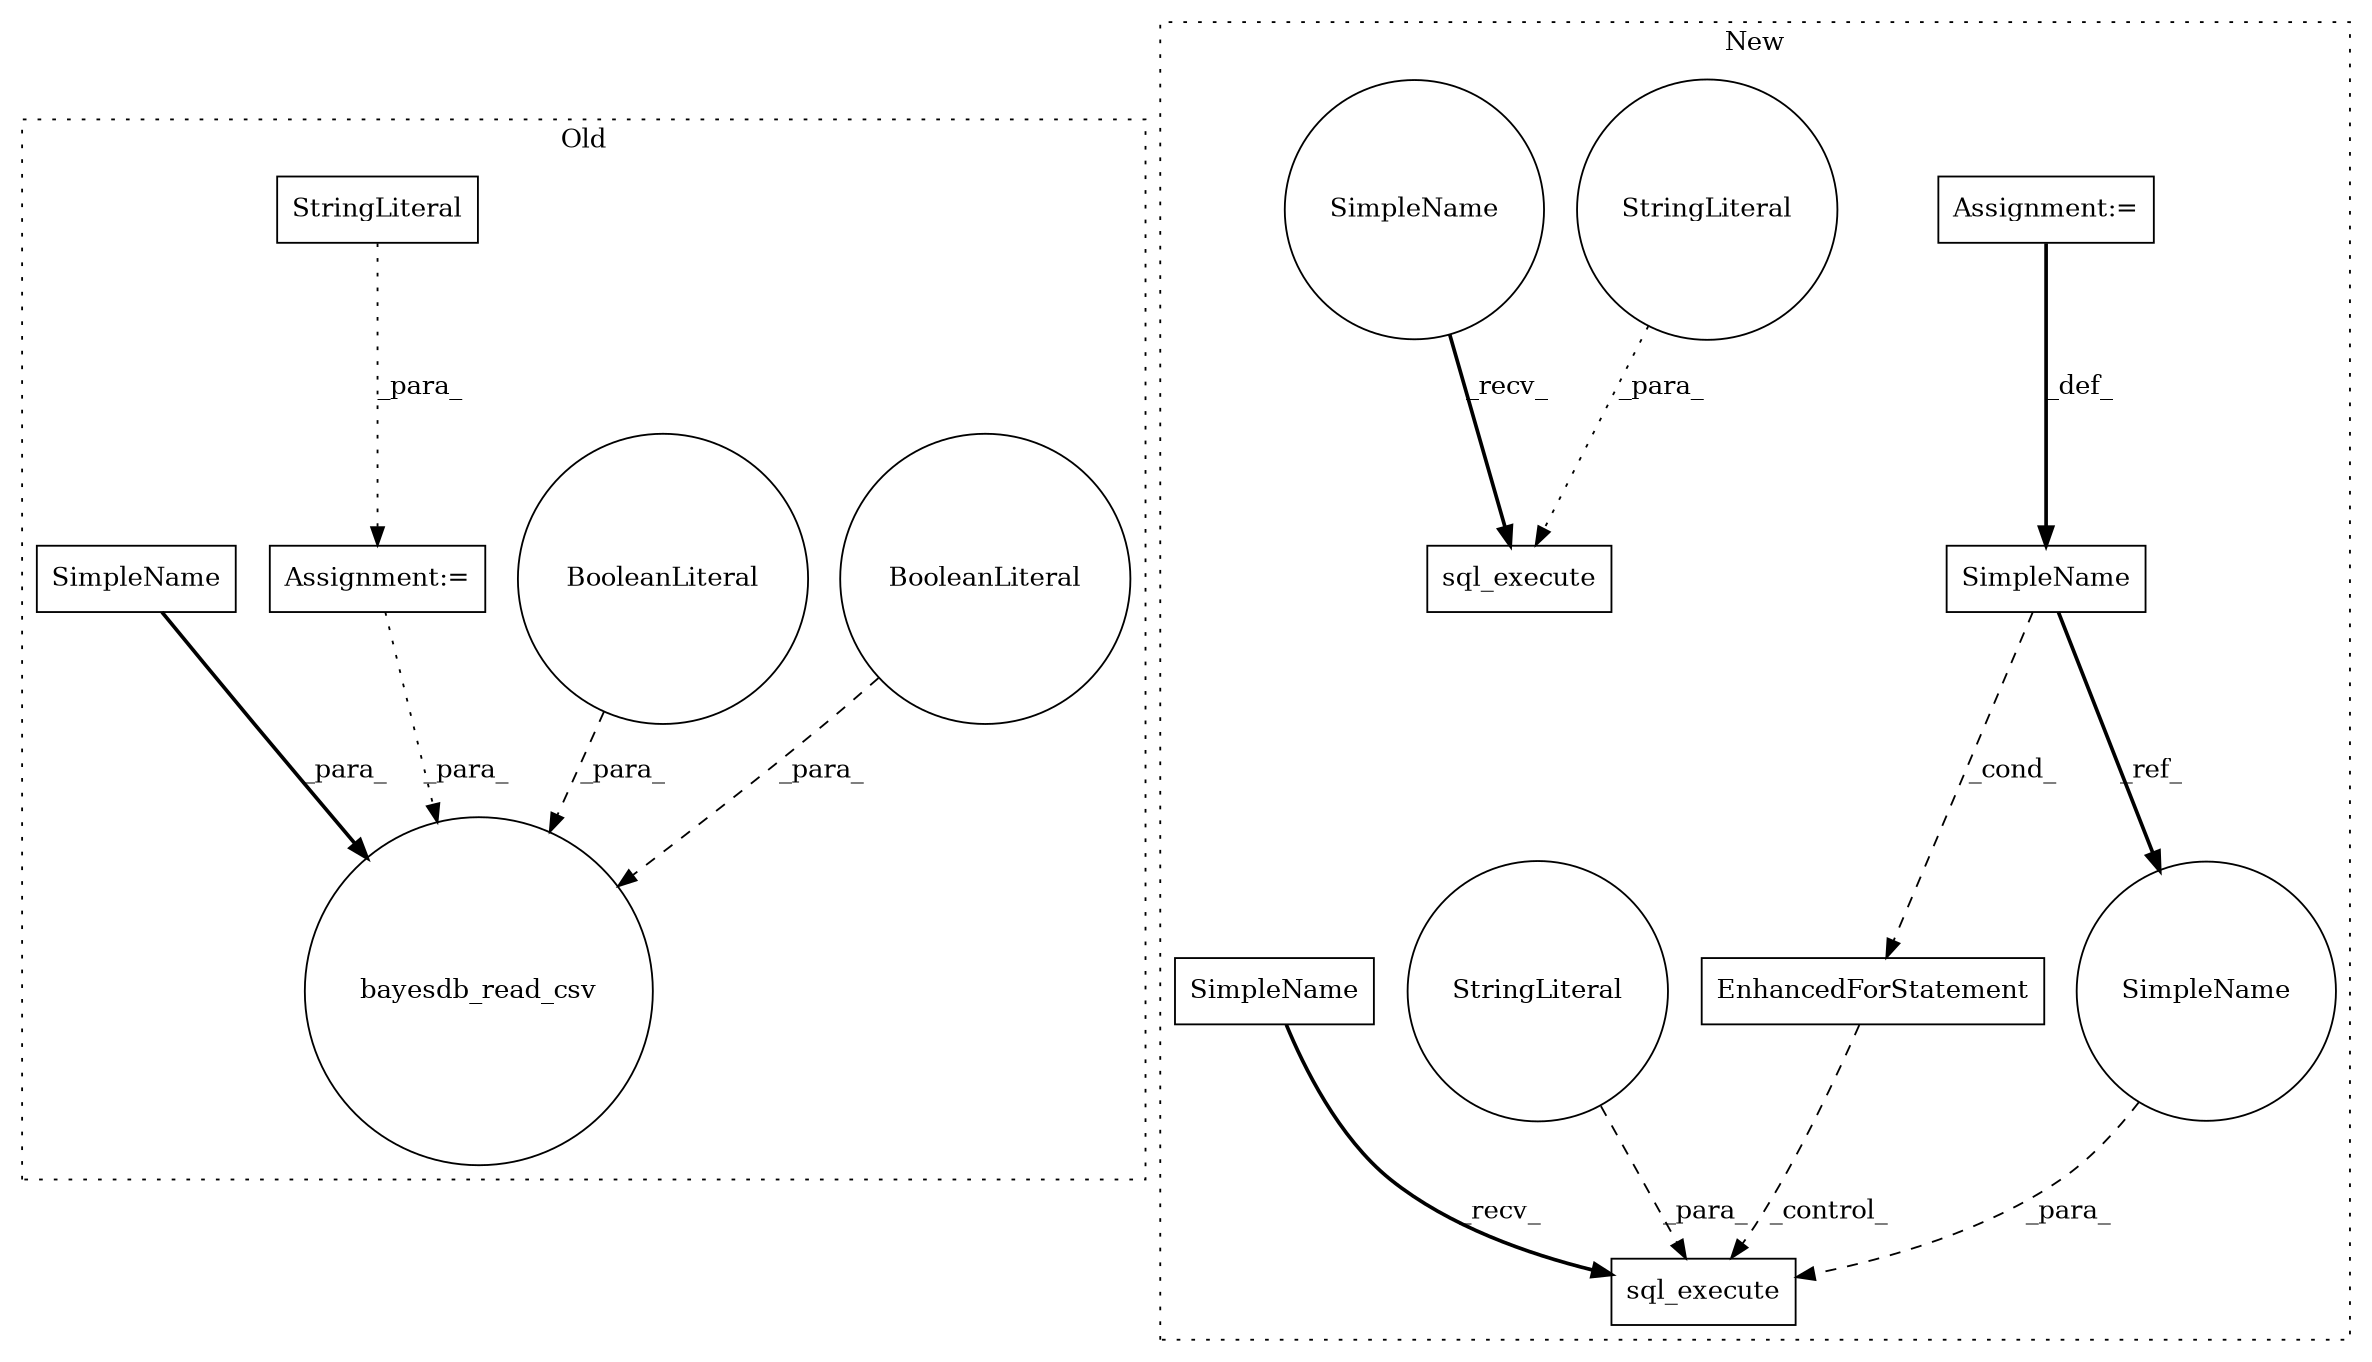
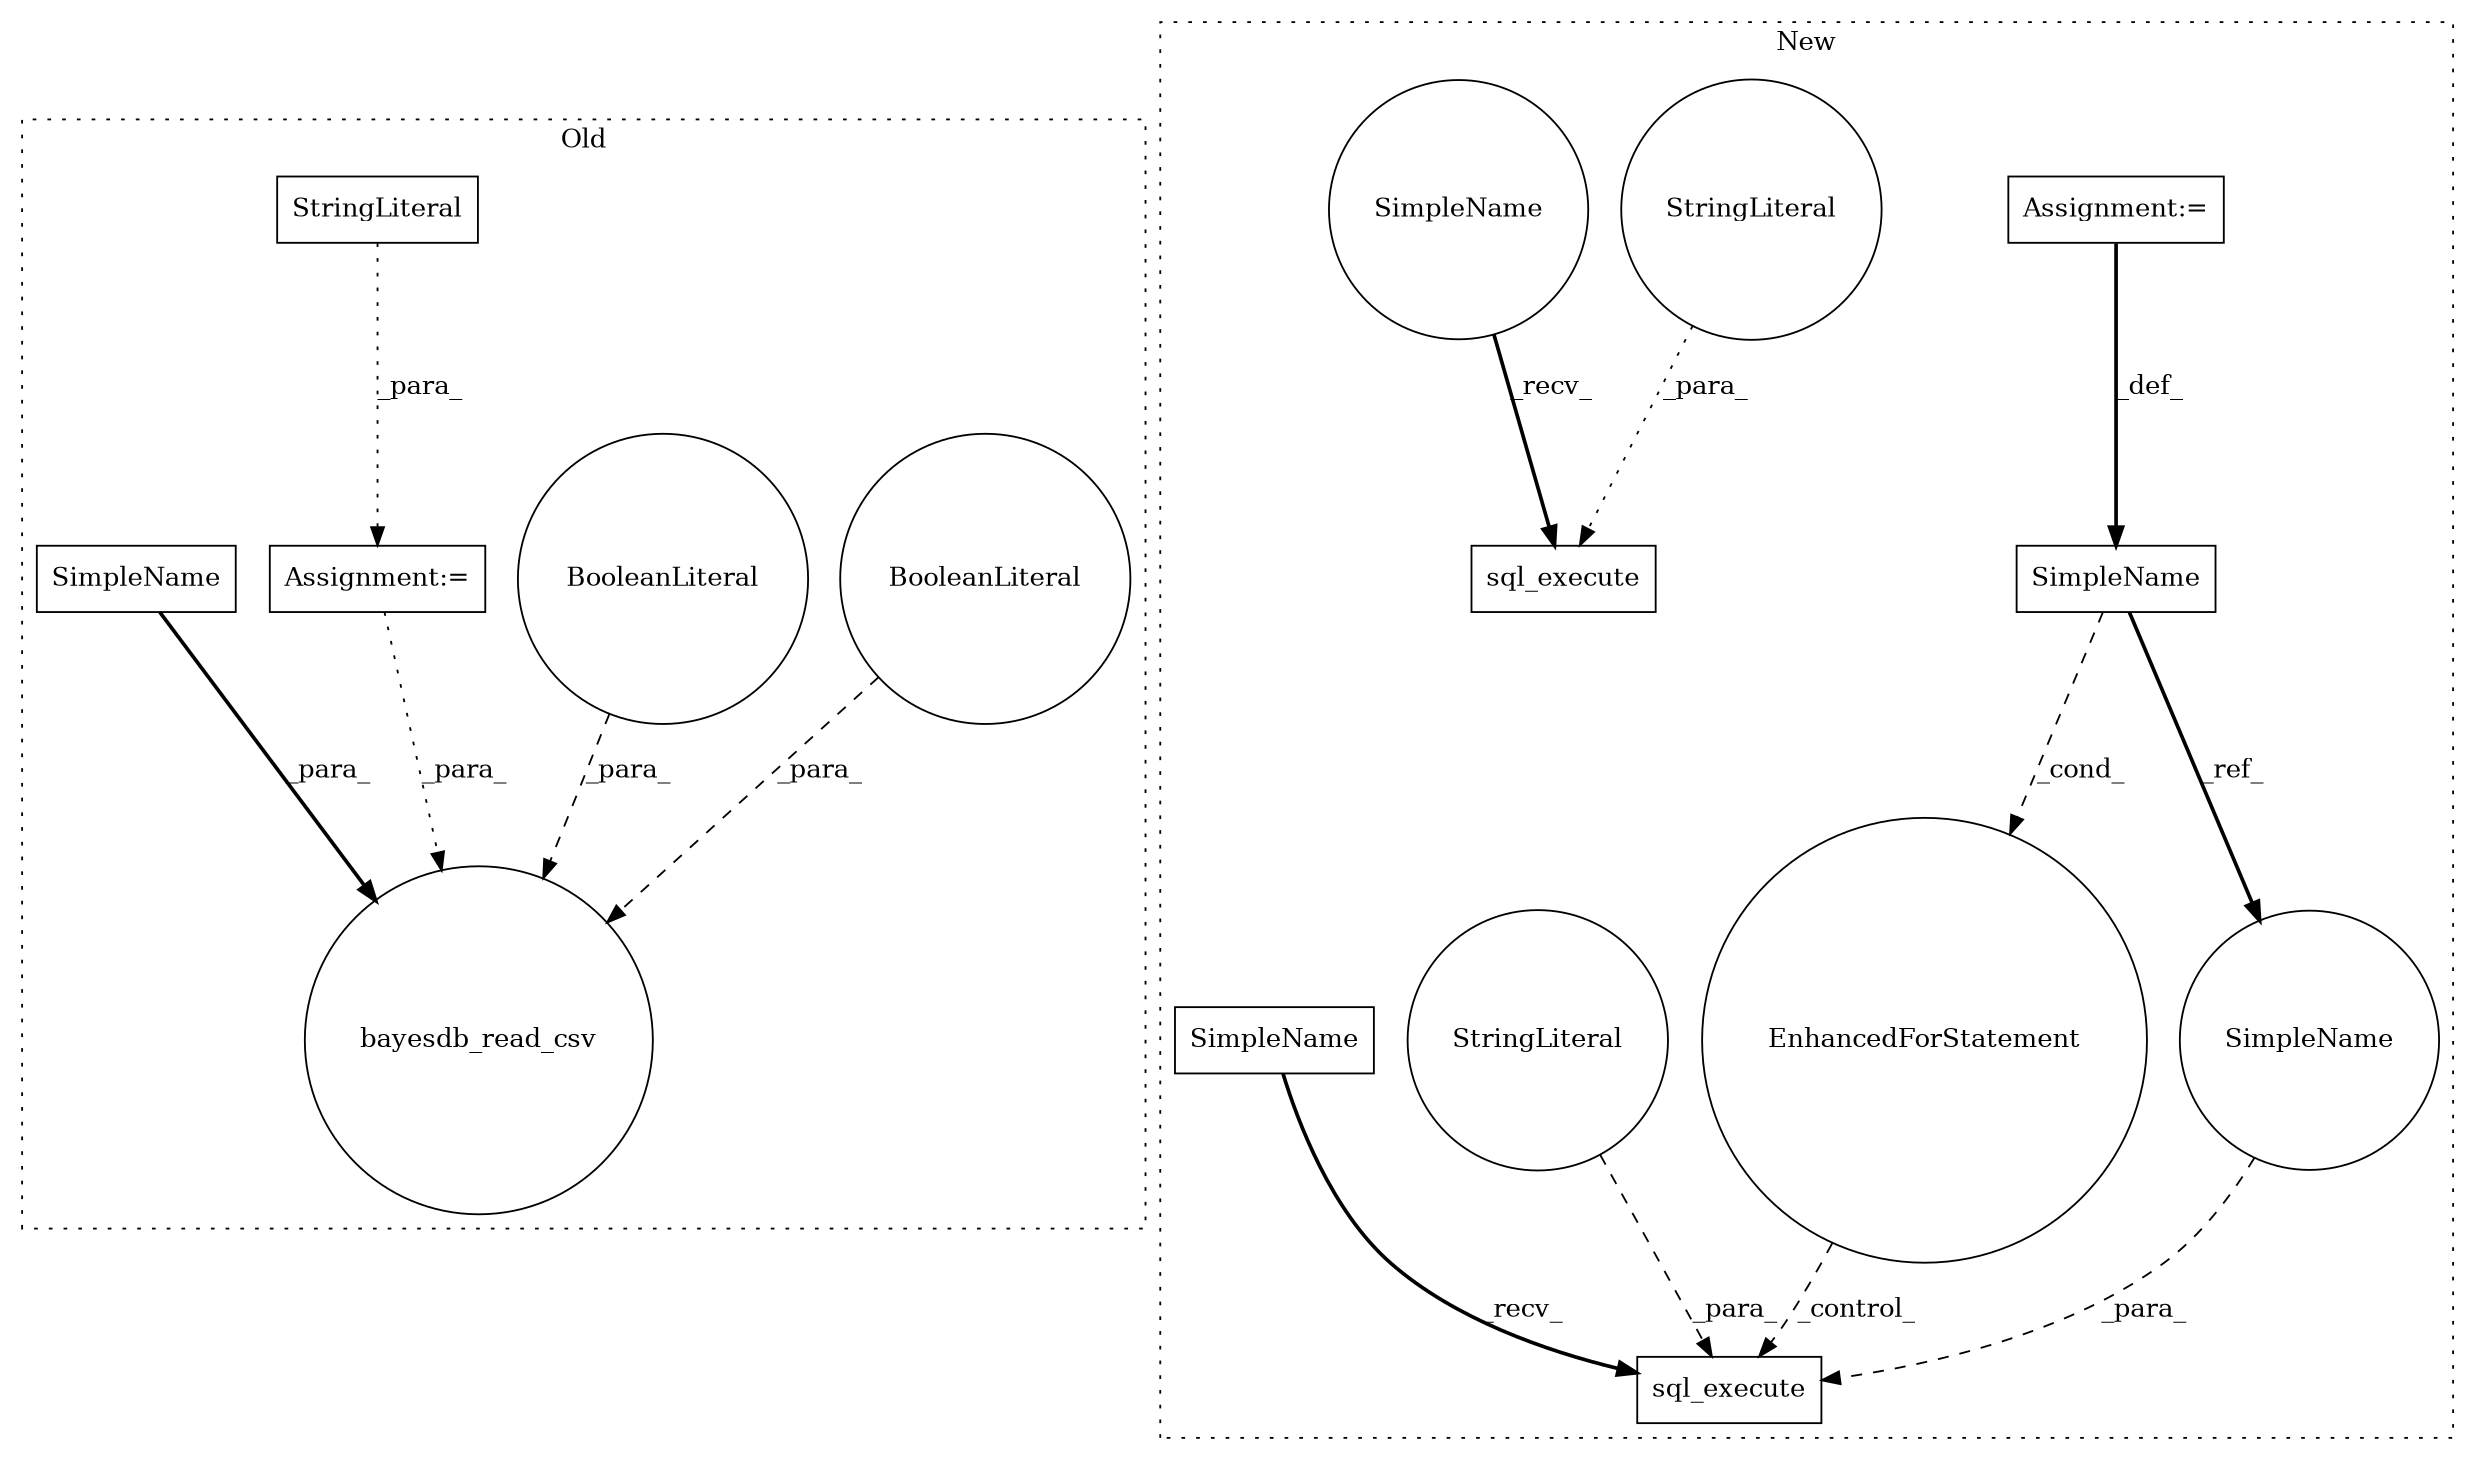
  digraph {
    node [a=42 l=3 shape=box]
    edge [style=dashed]
    n1 [a=32 l="17,1" label=bayesdb_read_csv s="5050,5100" shape=circle]
    n2 [a=9 l=4 label=BooleanLiteral s=5096 shape=circle]
    n3 [a=9 l=4 label=BooleanLiteral s=5091 shape=circle]
    n4 [a=7 l=1 label="Assignment:=" s=5026]
    n5 [a=45 l=5 label=StringLiteral s=5027]
    n6 [label=SimpleName s=5067]
    n7 [a=32 l="12,1" label=sql_execute s="5445,5492"]
-   n8 [a=70 l="57,2" label=EnhancedForStatement s="5331,5429"]
+   n8 [a=70 l="57,2" label=EnhancedForStatement s="5331,5429" shape=circle]
    n9 [label=SimpleName s=5419]
    n10 [a=7 l=1 label="Assignment:=" s=4953]
    n11 [a=32 l="12,1" label=sql_execute s="5285,5322"]
    n12 [a=45 l=25 label=StringLiteral s=5297 shape=circle]
    n13 [a=45 l=31 label=StringLiteral s=5457 shape=circle]
    n14 [label=SimpleName s=5489 shape=circle]
    n15 [label=SimpleName s=5441]
    n16 [label=SimpleName s=5281 shape=circle]
    subgraph cluster_1 {
      label=Old
      style=dotted
      n1
      n2
      n3
      n4
      n5
      n6
    }
    subgraph cluster_2 {
      label=New
      style=dotted
      n7
      n8
      n9
      n10
      n11
      n12
      n13
      n14
      n15
      n16
    }
    n2 -> n1 [label=_para_]
    n3 -> n1 [label=_para_]
    n4 -> n1 [label=_para_ style=dotted]
    n5 -> n4 [label=_para_ style=dotted]
    n6 -> n1 [label=_para_ style=bold]
    n8 -> n7 [label=_control_]
    n9 -> n8 [label=_cond_]
    n9 -> n14 [label=_ref_ style=bold]
    n10 -> n9 [label=_def_ style=bold]
    n12 -> n11 [label=_para_ style=dotted]
    n13 -> n7 [label=_para_]
    n14 -> n7 [label=_para_]
    n15 -> n7 [label=_recv_ style=bold]
    n16 -> n11 [label=_recv_ style=bold]
  }
